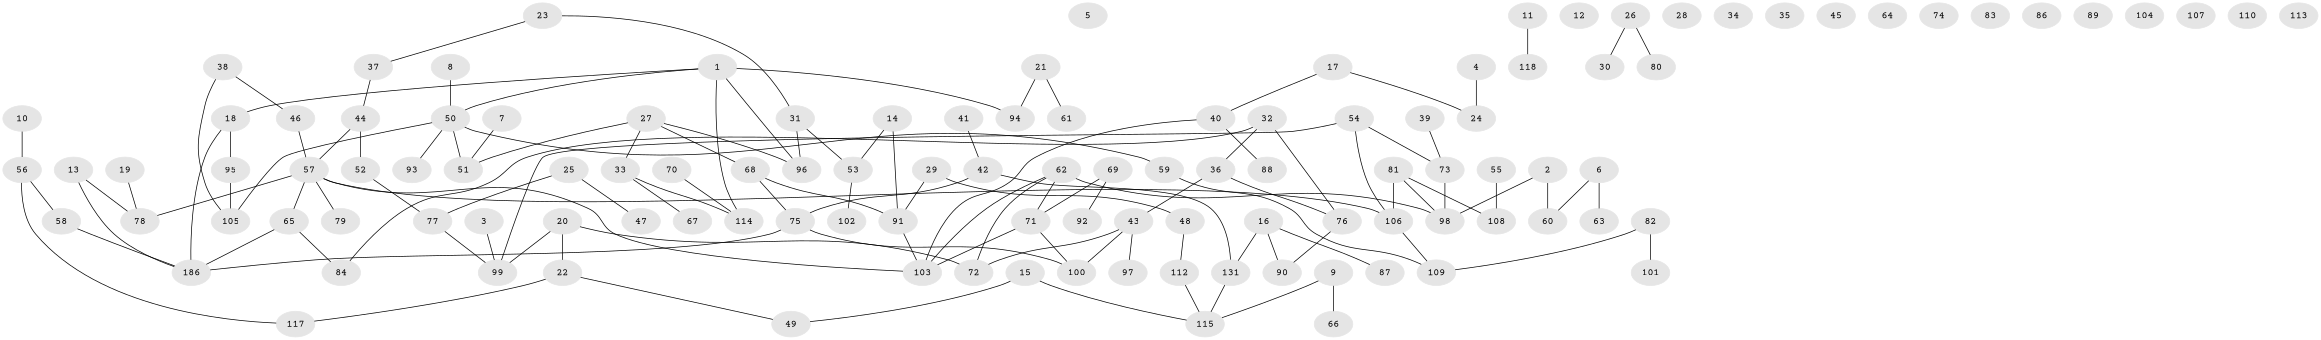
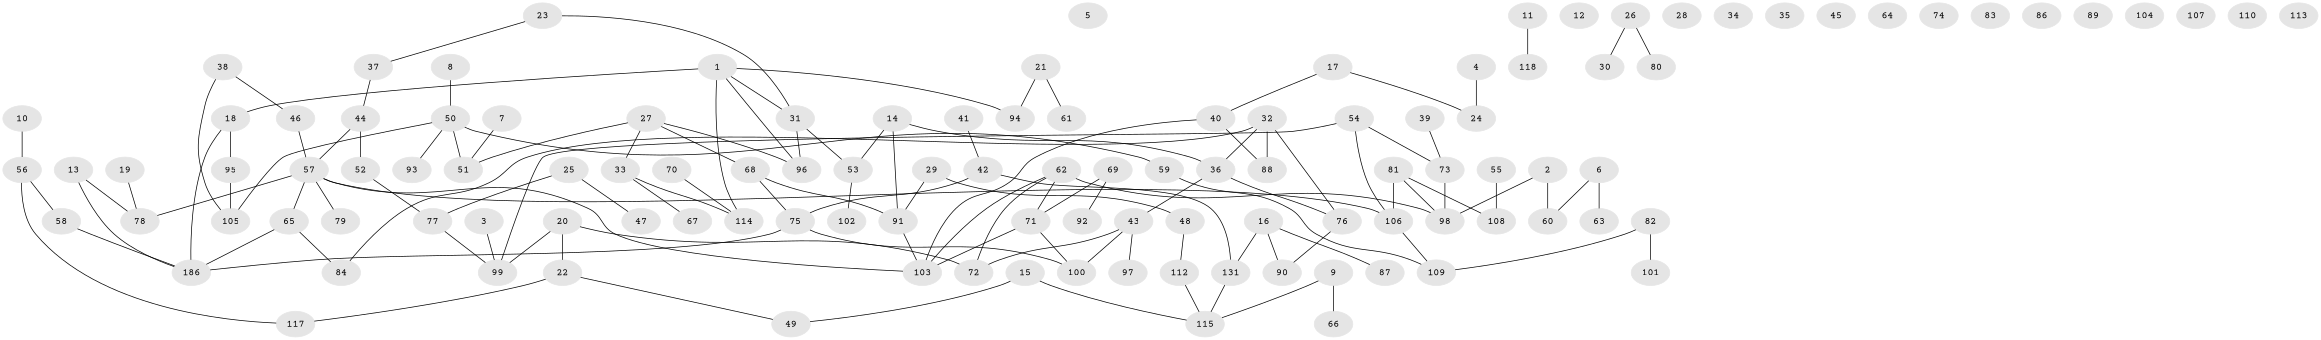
  graph {
    fontname="Courier Prime"
    node [color=gray90 fontname="Courier Prime" style=filled]
    edge [fontname="Courier Prime"]
    1
    18
    31
    94
    96
    114
    n7 [label=186]
    95
    53
    2
    60
    98
    3
    99
    4
    24
    5
    6
    63
    7
    51
    8
    50
    57
    78
    103
    106
    65
    79
    9
    66
    115
    10
    56
    117
    58
    11
    118
    12
    13
    14
    36
    91
    43
    76
    102
    15
    49
    16
    87
    90
    n52 [label=131]
    17
    40
    88
    105
    19
    20
    22
    72
    21
    61
    23
    37
    44
    25
    47
    77
    26
    30
    80
    27
    33
    68
    67
    75
    28
    29
    48
    112
    32
    84
    34
    35
    97
    100
    52
    38
    46
    39
    73
    41
    42
    45
    59
    93
    109
    54
    55
    108
    62
    71
    64
    69
    92
    70
    74
    81
    82
    101
    83
    86
    89
    104
    107
    110
    113
    1 -- 18
-   1 -- 50
+   1 -- 31
    1 -- 94
    1 -- 96
    1 -- 114
    18 -- n7
    18 -- 95
    31 -- 96
    31 -- 53
    95 -- 105
    53 -- 102
    2 -- 60
    2 -- 98
    3 -- 99
    4 -- 24
    6 -- 60
    6 -- 63
    7 -- 51
    8 -- 50
    50 -- 51
    50 -- 105
    50 -- 59
    50 -- 93
    57 -- 78
    57 -- 103
    57 -- 106
    57 -- 65
    57 -- 79
    106 -- 109
    65 -- n7
    65 -- 84
    9 -- 66
    9 -- 115
    10 -- 56
    56 -- 117
    56 -- 58
    58 -- n7
    11 -- 118
    13 -- n7
    13 -- 78
    14 -- 53
+   14 -- 36
    14 -- 91
    36 -- 43
    36 -- 76
    91 -- 103
    43 -- 72
    43 -- 97
    43 -- 100
    76 -- 90
    15 -- 115
    15 -- 49
    16 -- 87
    16 -- 90
    16 -- n52
    n52 -- 115
    17 -- 24
    17 -- 40
    40 -- 103
    40 -- 88
    19 -- 78
    20 -- 99
    20 -- 22
    20 -- 72
    22 -- 117
    22 -- 49
    21 -- 94
    21 -- 61
    23 -- 31
    23 -- 37
    37 -- 44
    44 -- 57
    44 -- 52
    25 -- 47
    25 -- 77
    77 -- 99
    26 -- 30
    26 -- 80
    27 -- 96
    27 -- 51
    27 -- 33
    27 -- 68
    33 -- 114
    33 -- 67
    68 -- 91
    68 -- 75
    75 -- n7
    75 -- 100
    29 -- 91
    29 -- 48
    48 -- 112
    112 -- 115
    32 -- 36
    32 -- 76
+   32 -- 88
    32 -- 84
    52 -- 77
    38 -- 105
    38 -- 46
    46 -- 57
    39 -- 73
    73 -- 98
    41 -- 42
    42 -- n52
    42 -- 75
    59 -- 109
    54 -- 99
    54 -- 106
    54 -- 73
    55 -- 108
    62 -- 98
    62 -- 103
    62 -- 72
    62 -- 71
    71 -- 103
    71 -- 100
    69 -- 71
    69 -- 92
    70 -- 114
    81 -- 98
    81 -- 106
    81 -- 108
    82 -- 109
    82 -- 101
  }
